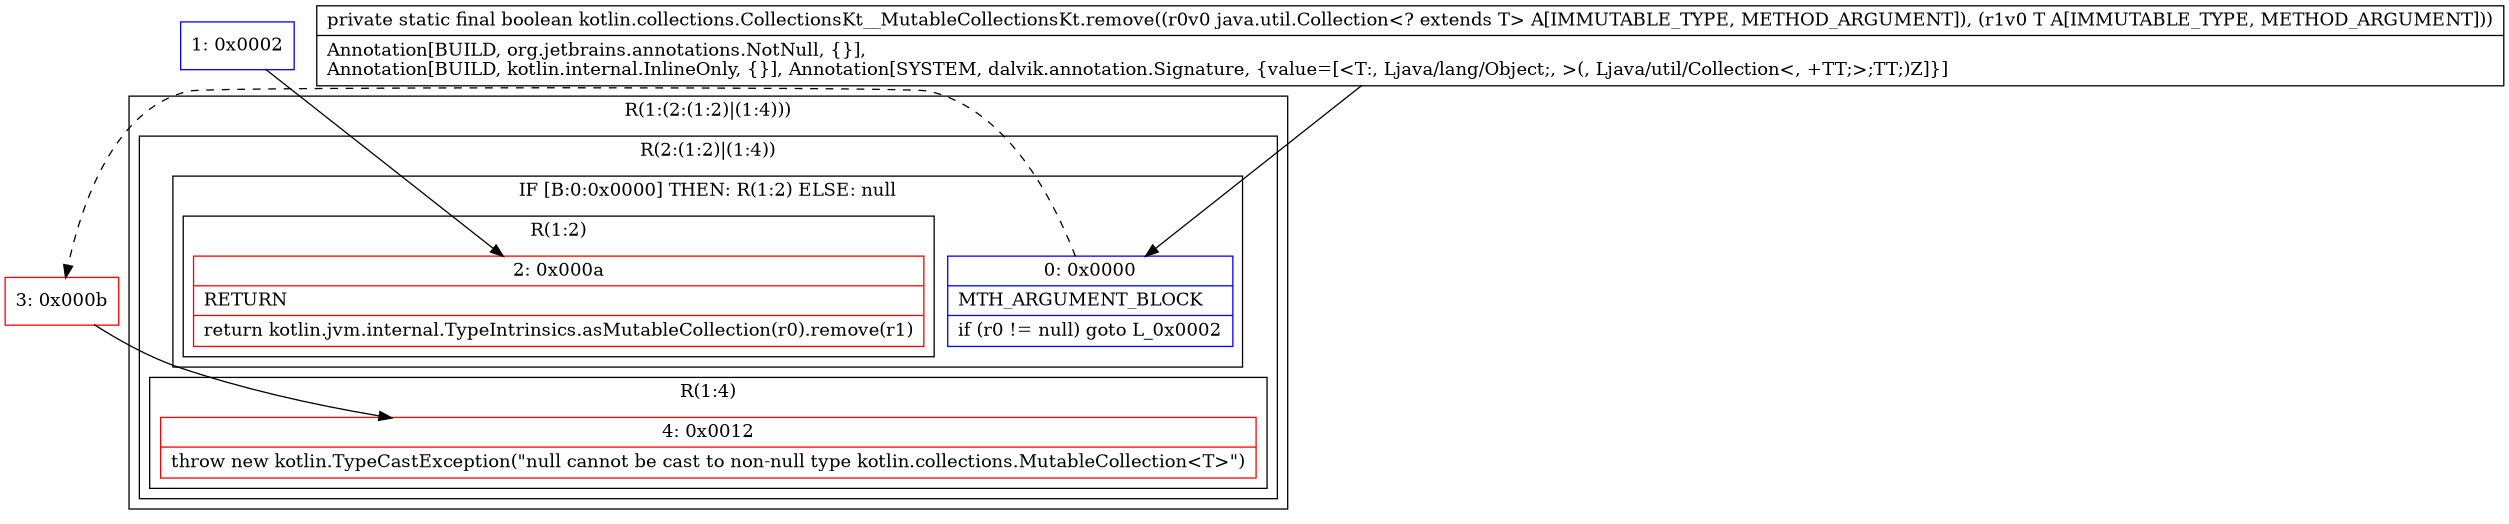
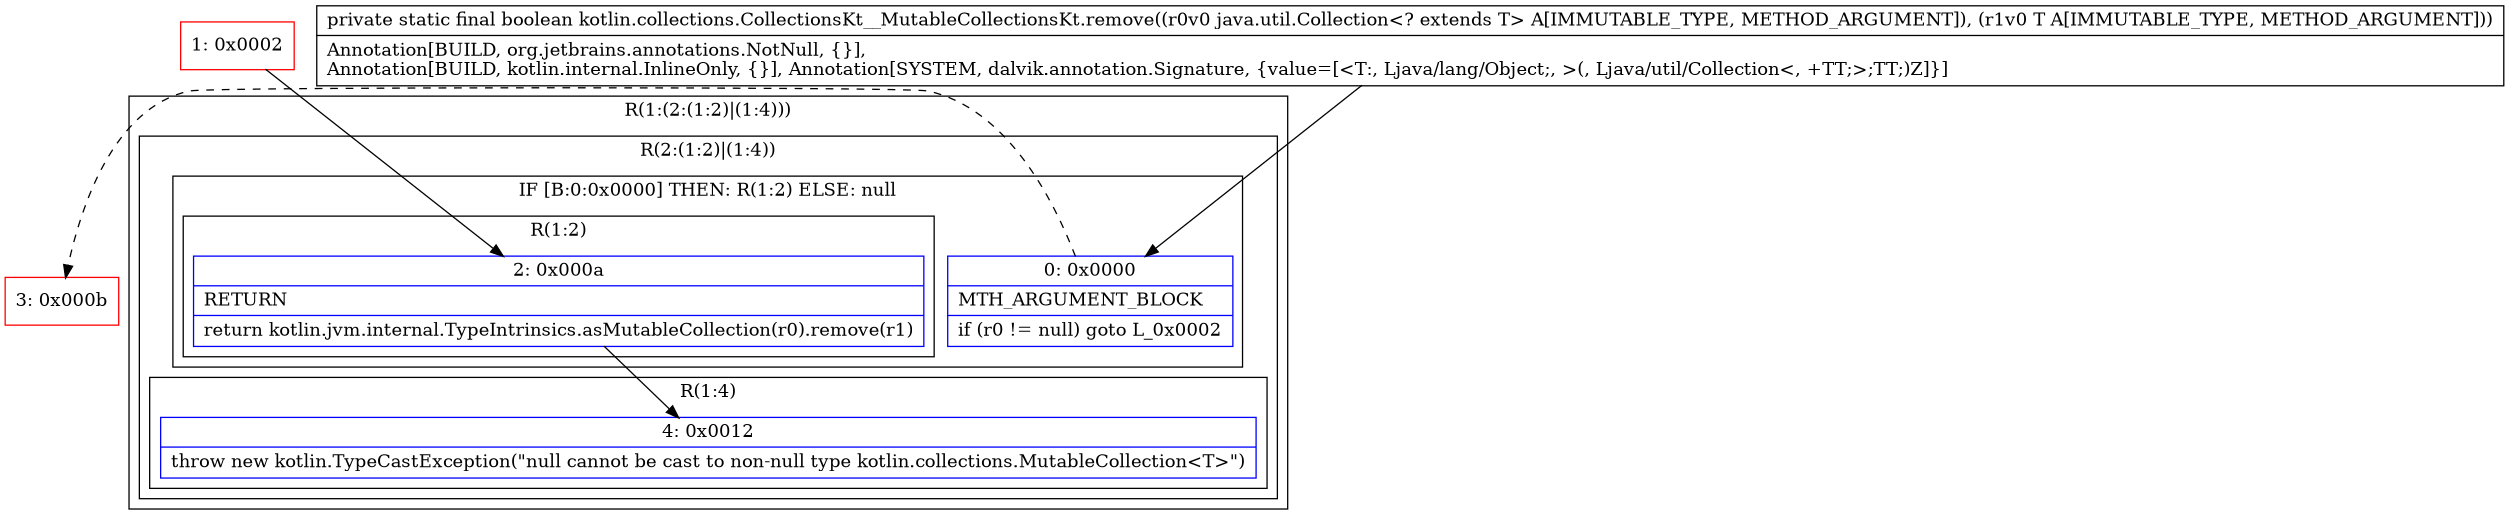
  digraph {
    node [color=blue shape=record]
-   n1 [color=red label="{2\:\ 0x000a|RETURN\l|return kotlin.jvm.internal.TypeIntrinsics.asMutableCollection(r0).remove(r1)\l}"]
+   n1 [label="{2\:\ 0x000a|RETURN\l|return kotlin.jvm.internal.TypeIntrinsics.asMutableCollection(r0).remove(r1)\l}"]
    n2 [label="{0\:\ 0x0000|MTH_ARGUMENT_BLOCK\l|if (r0 != null) goto L_0x0002\l}"]
-   n3 [color=red label="{4\:\ 0x0012|throw new kotlin.TypeCastException(\"null cannot be cast to non\-null type kotlin.collections.MutableCollection\<T\>\")\l}"]
+   n3 [label="{4\:\ 0x0012|throw new kotlin.TypeCastException(\"null cannot be cast to non\-null type kotlin.collections.MutableCollection\<T\>\")\l}"]
    n4 [color=red label="{3\:\ 0x000b}"]
-   n5 [label="{1\:\ 0x0002}"]
+   n5 [color=red label="{1\:\ 0x0002}"]
    n6 [label="{private static final boolean kotlin.collections.CollectionsKt__MutableCollectionsKt.remove((r0v0 java.util.Collection\<? extends T\> A[IMMUTABLE_TYPE, METHOD_ARGUMENT]), (r1v0 T A[IMMUTABLE_TYPE, METHOD_ARGUMENT]))  | Annotation[BUILD, org.jetbrains.annotations.NotNull, \{\}], \lAnnotation[BUILD, kotlin.internal.InlineOnly, \{\}], Annotation[SYSTEM, dalvik.annotation.Signature, \{value=[\<T:, Ljava\/lang\/Object;, \>(, Ljava\/util\/Collection\<, +TT;\>;TT;)Z]\}]\l}" color=""]
    subgraph cluster_1 {
      label="R(1:(2:(1:2)|(1:4)))"
      subgraph cluster_2 {
        label="R(2:(1:2)|(1:4))"
        subgraph cluster_3 {
          label="IF [B:0:0x0000] THEN: R(1:2) ELSE: null"
          n2
          subgraph cluster_4 {
            label="R(1:2)"
            n1
          }
        }
        subgraph cluster_5 {
          label="R(1:4)"
          n3
        }
      }
    }
    n2 -> n4 [style=dashed]
-   n4 -> n3
+   n1 -> n3
    n5 -> n1
    n6 -> n2
  }
